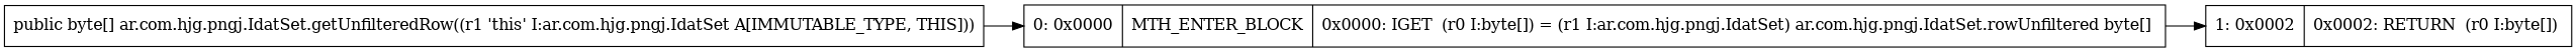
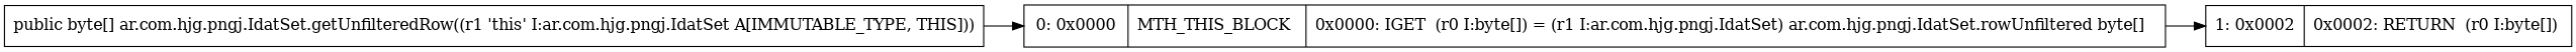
  digraph {
    rankdir=LR
    node [shape=record]
-   n1 [label="{0\:\ 0x0000|MTH_ENTER_BLOCK\l|0x0000: IGET  (r0 I:byte[]) = (r1 I:ar.com.hjg.pngj.IdatSet) ar.com.hjg.pngj.IdatSet.rowUnfiltered byte[] \l}"]
+   n1 [label="{0\:\ 0x0000|MTH_THIS_BLOCK\l|0x0000: IGET  (r0 I:byte[]) = (r1 I:ar.com.hjg.pngj.IdatSet) ar.com.hjg.pngj.IdatSet.rowUnfiltered byte[] \l}"]
    n2 [label="{1\:\ 0x0002|0x0002: RETURN  (r0 I:byte[]) \l}"]
    n3 [label="{public byte[] ar.com.hjg.pngj.IdatSet.getUnfilteredRow((r1 'this' I:ar.com.hjg.pngj.IdatSet A[IMMUTABLE_TYPE, THIS])) }"]
    n1 -> n2
    n3 -> n1
  }
